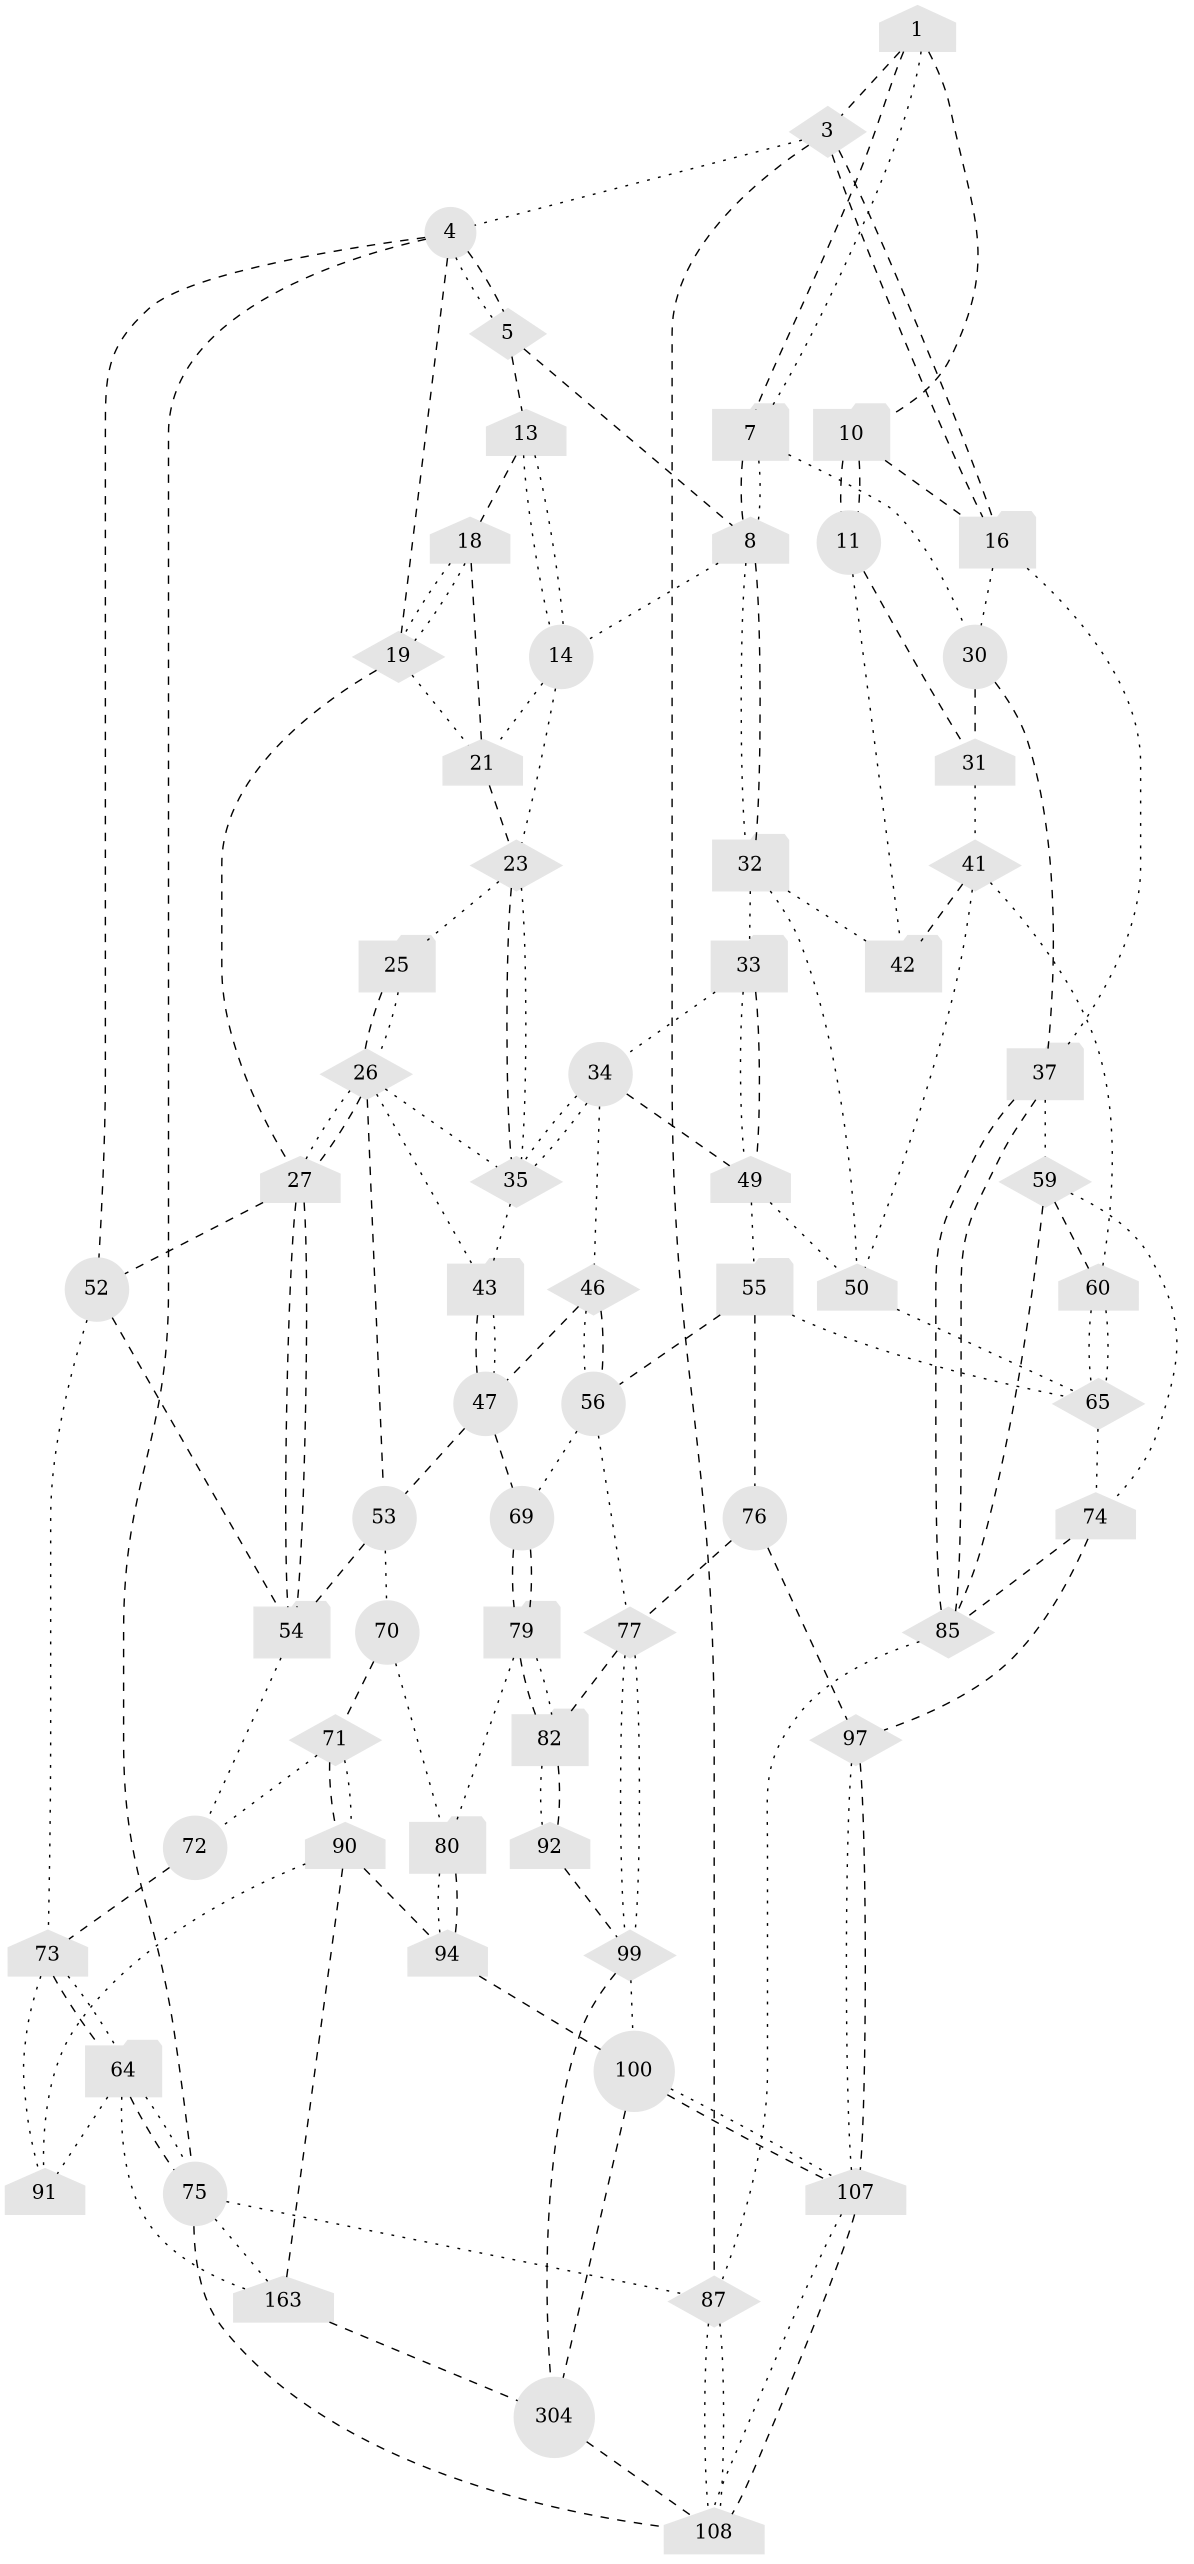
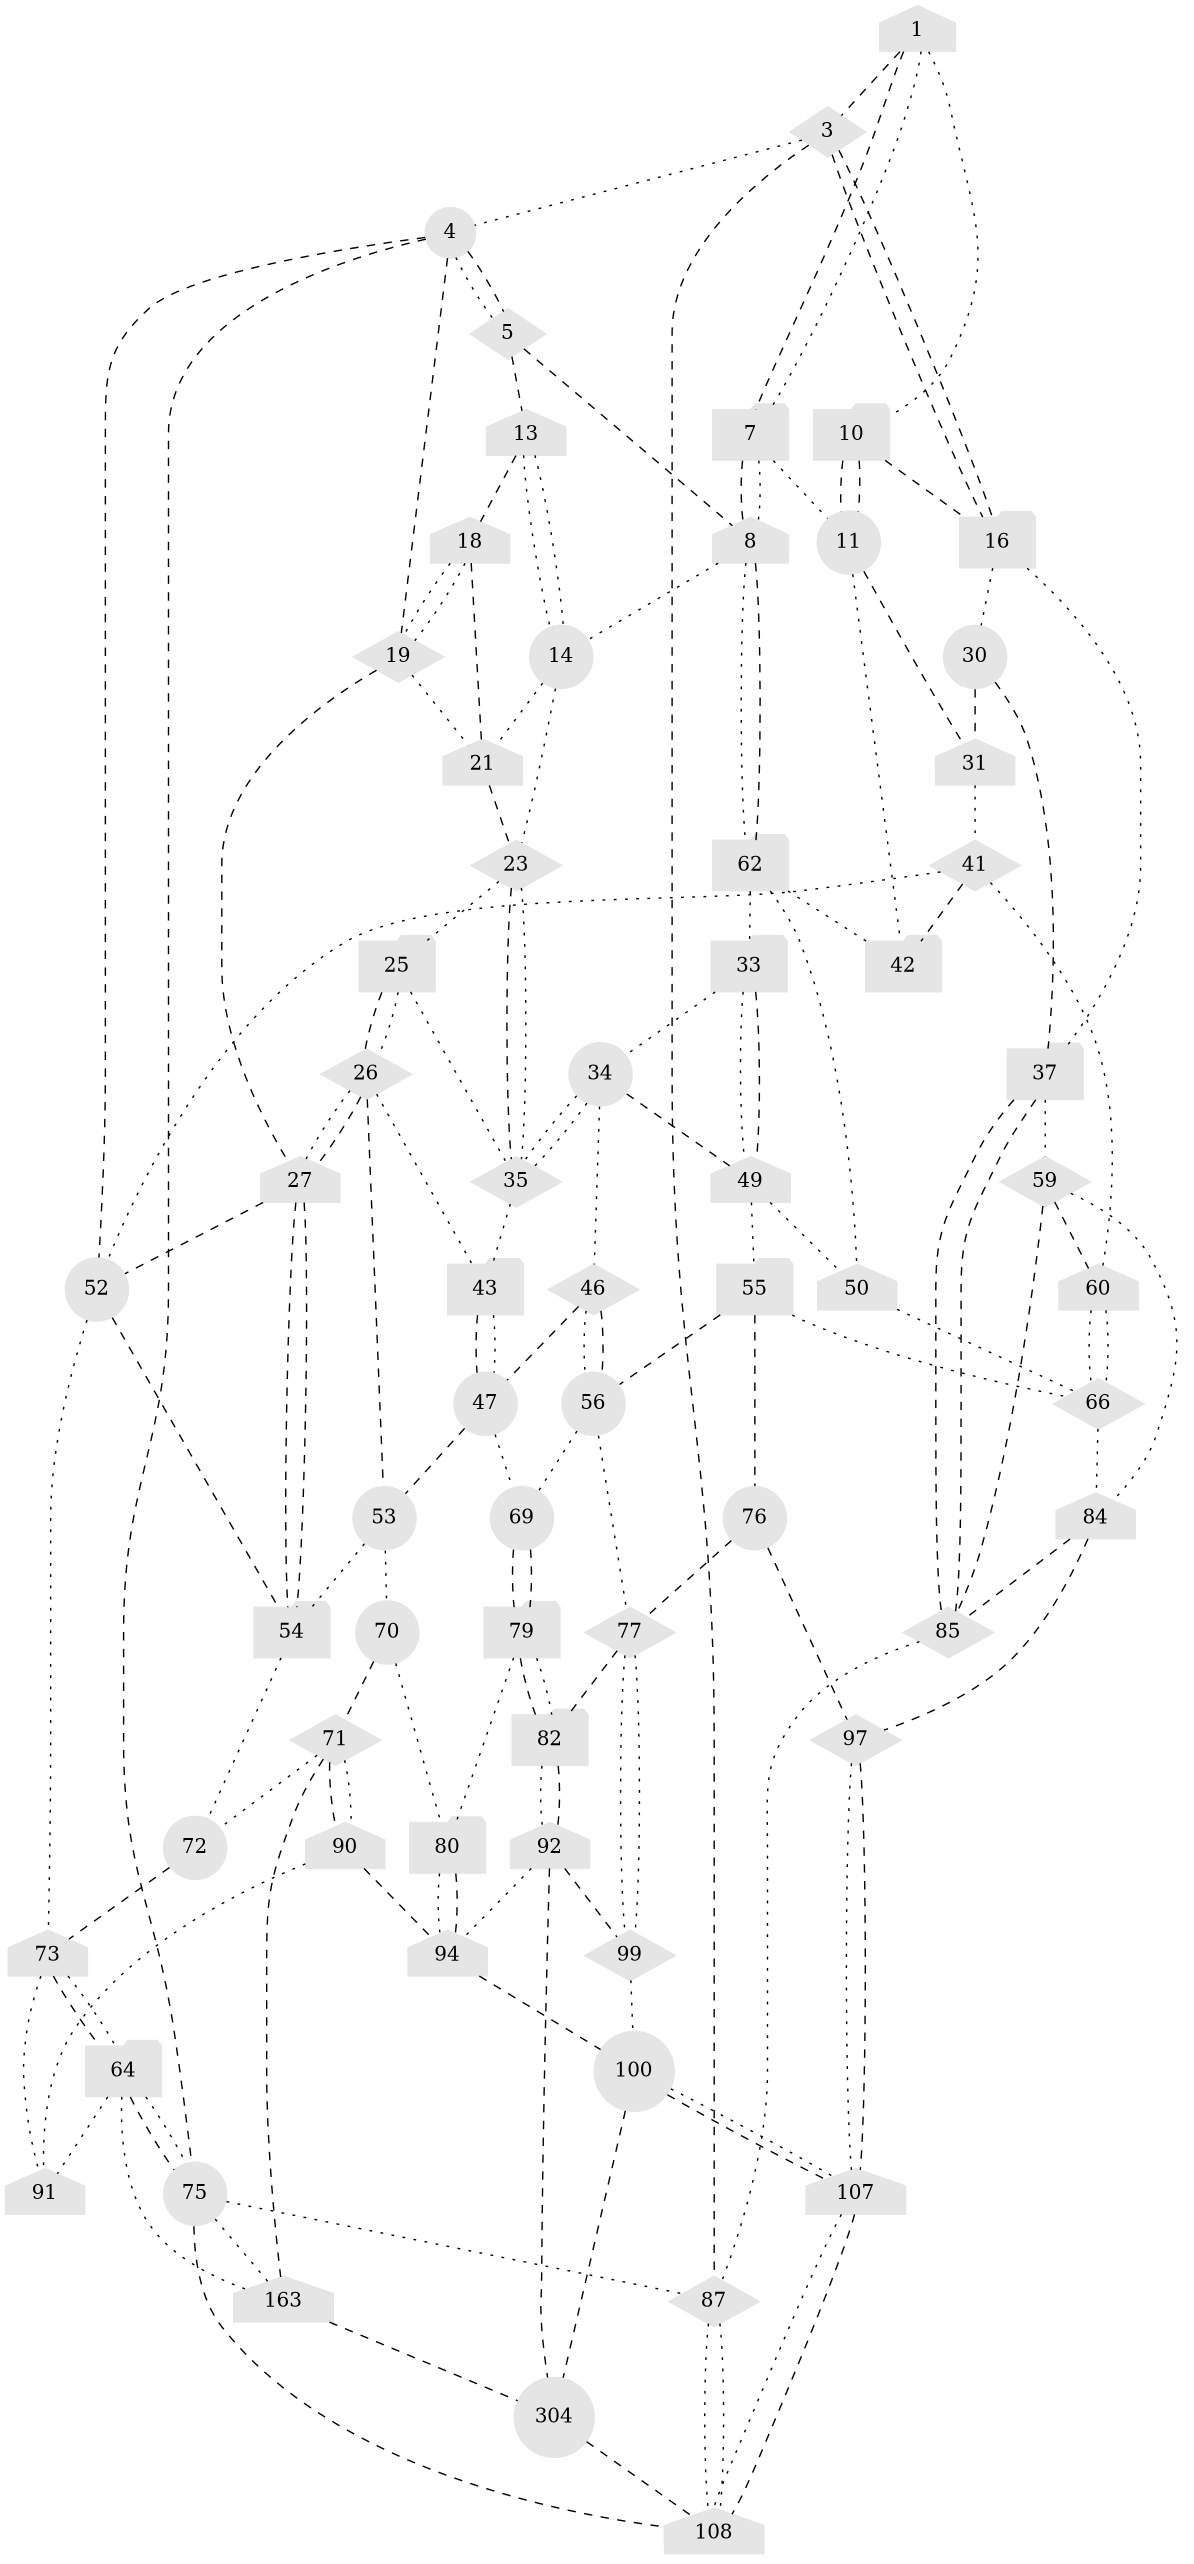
  graph {
    node [color=gray90 shape=house style=filled]
    edge [style=dotted]
    1 [super="+2"]
    3 [shape=diamond]
    7 [shape=folder]
    10 [shape=folder]
    4 [shape=circle super="+20"]
    16 [shape=folder super="+17"]
    87 [shape=diamond]
    8 [super="+9"]
    11 [shape=circle super="+12"]
    5 [shape=diamond super="+6"]
    19 [shape=diamond super="+29"]
    52 [shape=circle super="+62"]
    75 [shape=circle super="+110"]
    30 [shape=circle super="+39"]
    37 [shape=folder super="+38"]
    108 [super="+109"]
    13
    21 [super="+22"]
    27 [super="+28"]
    54 [shape=folder super="+61"]
    73 [super="+86"]
    n22 [label=163 super="+105"]
    14 [shape=circle super="+15"]
-   32 [shape=folder super="+48"]
+   32 [shape=folder super="+48" label=62]
    18
    31 [super="+40"]
    42 [shape=folder]
    23 [shape=diamond super="+24"]
    33 [shape=folder]
    50 [super="+58"]
    41 [shape=diamond super="+57"]
    25 [shape=folder]
    35 [shape=diamond super="+36"]
    59 [shape=diamond super="+83"]
    85 [shape=diamond super="+88"]
    26 [shape=diamond super="+44"]
    43 [shape=folder]
    53 [shape=circle super="+64"]
    47 [shape=circle super="+63"]
    70 [shape=circle]
    72 [shape=circle]
    60
    34 [shape=circle super="+45"]
    49 [super="+51"]
-   65 [shape=diamond super="+66"]
+   65 [shape=diamond super="+66" label=66]
    46 [shape=diamond]
    55 [shape=folder super="+67"]
    56 [shape=circle super="+68"]
-   84 [super="+89" label=74]
+   84 [super="+89"]
    69 [shape=circle]
    77 [shape=diamond super="+78"]
    79 [shape=folder]
    76 [shape=circle]
    n54 [label=64 shape=folder super="+102"]
    91
    71 [shape=diamond]
    80 [shape=folder super="+81"]
    97 [shape=diamond super="+98"]
    82 [shape=folder]
    99 [shape=diamond]
    90 [super="+96"]
    94 [super="+95"]
    n63 [label=304 shape=circle super="+106"]
    107
    92 [super="+93"]
    100 [shape=circle super="+101"]
    1 -- 3 [style=dashed]
    1 -- 7 [style=dashed]
    1 -- 7
-   1 -- 10 [style=dashed]
+   1 -- 10
    3 -- 4
    3 -- 16 [style=dashed]
    3 -- 16 [style=dashed]
    3 -- 87 [style=dashed]
    7 -- 8 [style=dashed]
    7 -- 8
-   7 -- 30
+   7 -- 11
    10 -- 16 [style=dashed]
    10 -- 11 [style=dashed]
    10 -- 11 [style=dashed]
    4 -- 5
    4 -- 5 [style=dashed]
    4 -- 19 [style=dashed]
    4 -- 52 [style=dashed]
    4 -- 75 [style=dashed]
    16 -- 30
    16 -- 37
    87 -- 108
    87 -- 108
    8 -- 14
    8 -- 32
    8 -- 32 [style=dashed]
    11 -- 31 [style=dashed]
    11 -- 42
    5 -- 8 [style=dashed]
    5 -- 13 [style=dashed]
    19 -- 21
    19 -- 27 [style=dashed]
    52 -- 54 [style=dashed]
    52 -- 73
    75 -- 87
    75 -- 108 [style=dashed]
    75 -- n22
    30 -- 37 [style=dashed]
    30 -- 31 [style=dashed weight=2]
    37 -- 59
    37 -- 85 [style=dashed]
    37 -- 85 [style=dashed]
    13 -- 14
    13 -- 14
    13 -- 18 [style=dashed]
    21 -- 23 [style=dashed]
    27 -- 52 [style=dashed]
    27 -- 54 [style=dashed]
    27 -- 54 [style=dashed]
    54 -- 72
    73 -- n54 [style=dashed]
    73 -- n54
    73 -- 91
    n22 -- n63 [style=dashed]
    14 -- 21
    14 -- 23
    32 -- 42
    32 -- 33
    32 -- 50
    18 -- 19
    18 -- 19
    18 -- 21 [style=dashed]
    31 -- 41
    23 -- 25
    23 -- 35 [style=dashed]
    23 -- 35
    33 -- 34
    33 -- 49
    33 -- 49 [style=dashed]
    50 -- 65
    41 -- 42 [style=dashed]
-   41 -- 50
+   41 -- 52
    41 -- 60
-   26 -- 35
+   25 -- 35
    25 -- 26 [style=dashed]
    25 -- 26
    35 -- 43
    59 -- 85 [style=dashed]
    59 -- 60 [style=dashed]
    59 -- 84
    85 -- 87
    26 -- 27
    26 -- 27 [style=dashed]
    26 -- 43
    26 -- 53 [style=dashed]
    43 -- 47 [style=dashed]
    43 -- 47
-   53 -- 54 [style=dashed]
+   53 -- 54
    53 -- 70
    47 -- 53 [style=dashed]
-   47 -- 69 [style=dashed]
+   47 -- 69
    70 -- 71 [style=dashed]
    70 -- 80
    72 -- 73 [style=dashed]
    60 -- 65
    60 -- 65
    34 -- 35
    34 -- 35
    34 -- 49 [style=dashed]
    34 -- 46
    49 -- 50
    49 -- 55
    65 -- 84
    46 -- 47 [style=dashed]
    46 -- 56
    46 -- 56 [style=dashed]
    55 -- 65
    55 -- 56 [style=dashed]
    55 -- 76 [style=dashed]
    56 -- 69
    56 -- 77
    84 -- 85 [style=dashed]
    84 -- 97 [style=dashed]
    69 -- 79 [style=dashed]
    69 -- 79 [style=dashed]
    77 -- 82 [style=dashed]
    77 -- 99
    77 -- 99
    79 -- 80
    79 -- 82 [style=dashed]
    79 -- 82
    76 -- 77 [style=dashed]
    76 -- 97 [style=dashed]
    n54 -- 75 [style=dashed]
    n54 -- 75
    n54 -- n22
    n54 -- 91
    71 -- 72
    71 -- 90 [style=dashed]
    71 -- 90
    80 -- 94 [weight=2]
    80 -- 94 [style=dashed]
    97 -- 107
    97 -- 107 [style=dashed]
    82 -- 92
    82 -- 92 [style=dashed]
    99 -- 100
-   90 -- n22 [style=dashed]
+   71 -- n22 [style=dashed]
    90 -- 91
    90 -- 94 [style=dashed]
    94 -- 100 [style=dashed]
    n63 -- 108 [style=dashed]
    107 -- 108
    107 -- 108 [style=dashed]
    92 -- 99 [style=dashed]
-   99 -- n63 [style=dashed]
+   92 -- 94
+   92 -- n63 [style=dashed]
    100 -- n63 [style=dashed]
    100 -- 107 [style=dashed]
    100 -- 107
  }
